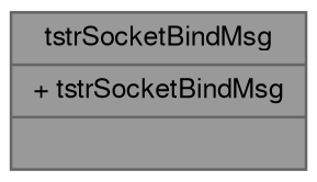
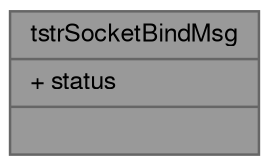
  digraph {
-   n1 [color=gray40 fillcolor=grey60 fontcolor=black fontname=FreeSans fontsize=10 height=0.2 label="{tstrSocketBindMsg\n|+ tstrSocketBindMsg\l|}" shape=record style=filled width=0.4]
+   n1 [color=gray40 fillcolor=grey60 fontcolor=black fontname=FreeSans fontsize=10 height=0.2 label="{tstrSocketBindMsg\n|+ status\l|}" shape=record style=filled width=0.4]
  }
